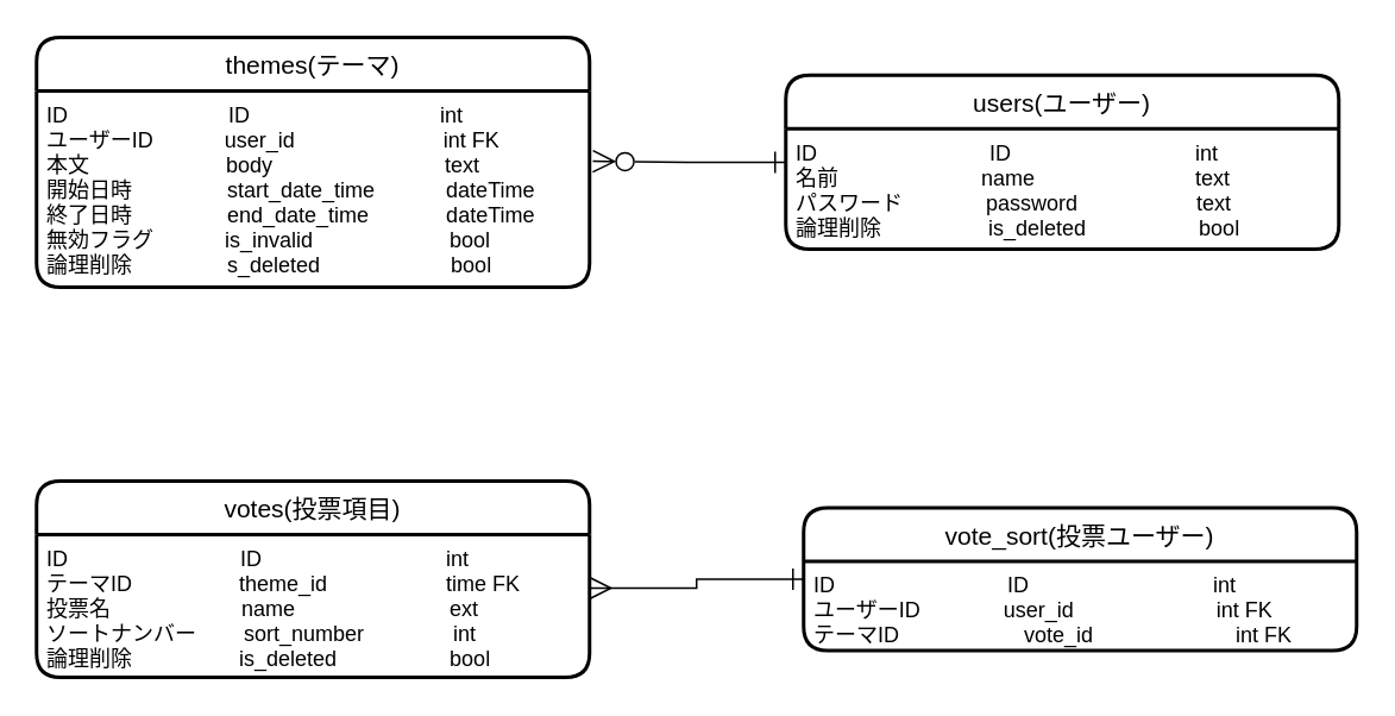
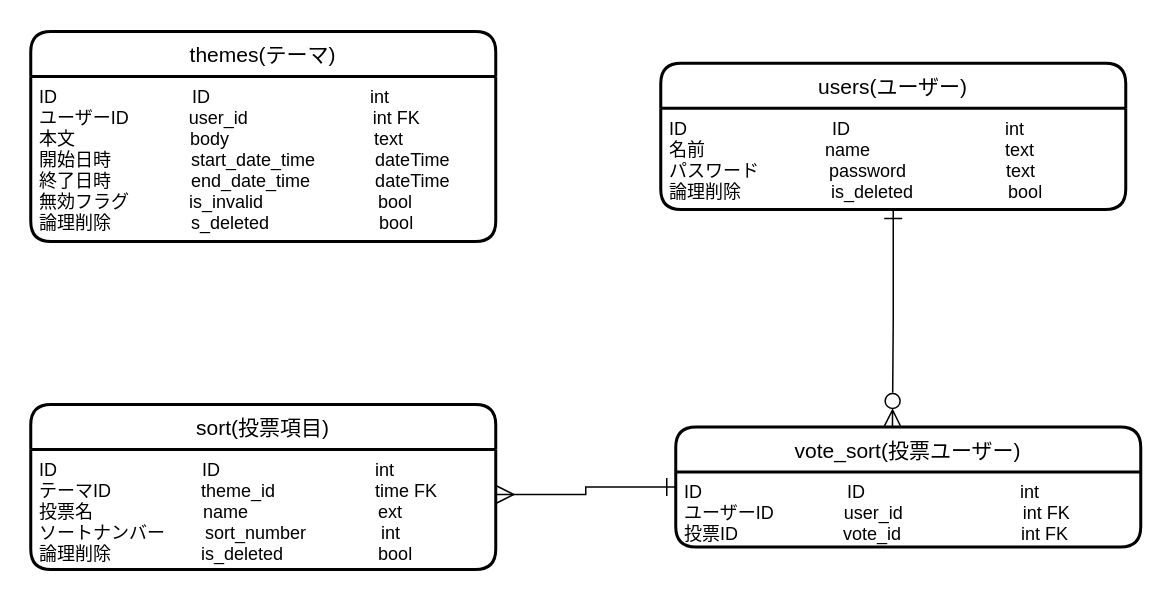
  <mxCell id="0" />
  <mxCell id="1" parent="0" />
  <mxCell id="2" value="themes(テーマ)" style="swimlane;childLayout=stackLayout;horizontal=1;startSize=30;horizontalStack=0;rounded=1;fontSize=14;fontStyle=0;strokeWidth=2;resizeParent=0;resizeLast=1;shadow=0;dashed=0;align=center;" parent="1" vertex="1"><mxGeometry x="20" y="20.25" width="310" height="140" as="geometry" /></mxCell>
  <mxCell id="3" value="ID                           ID                                int&#10;ユーザーID            user_id                         int FK&#10;本文                       body                             text&#10;開始日時                start_date_time            dateTime&#10;終了日時                end_date_time             dateTime&#10;無効フラグ            is_invalid                       bool&#10;論理削除                s_deleted                      bool" style="align=left;strokeColor=none;fillColor=none;spacingLeft=4;fontSize=12;verticalAlign=top;resizable=0;rotatable=0;part=1;" parent="2" vertex="1"><mxGeometry y="30" width="310" height="110" as="geometry" /></mxCell>
- <mxCell id="4" style="edgeStyle=orthogonalEdgeStyle;rounded=0;orthogonalLoop=1;jettySize=auto;html=1;exitX=0;exitY=0.5;exitDx=0;exitDy=0;entryX=1.006;entryY=0.359;entryDx=0;entryDy=0;entryPerimeter=0;endArrow=ERzeroToMany;endFill=0;startArrow=ERone;startFill=0;startSize=10;jumpSize=13;endSize=10;" edge="1" parent="1" source="6" target="3"><mxGeometry relative="1" as="geometry" /></mxCell>
+ <mxCell id="5" style="edgeStyle=orthogonalEdgeStyle;rounded=0;orthogonalLoop=1;jettySize=auto;html=1;entryX=0.466;entryY=0.008;entryDx=0;entryDy=0;entryPerimeter=0;startArrow=ERone;startFill=0;endArrow=ERzeroToMany;endFill=0;endSize=10;startSize=10;" edge="1" parent="1" source="6" target="8"><mxGeometry relative="1" as="geometry" /></mxCell>
  <mxCell id="6" value="users(ユーザー)" style="swimlane;childLayout=stackLayout;horizontal=1;startSize=30;horizontalStack=0;rounded=1;fontSize=14;fontStyle=0;strokeWidth=2;resizeParent=0;resizeLast=1;shadow=0;dashed=0;align=center;" vertex="1" parent="1"><mxGeometry x="440" y="41.5" width="310" height="97.5" as="geometry" /></mxCell>
  <mxCell id="7" value="ID                             ID                               int&#10;名前                        name                           text&#10;パスワード              password                    text&#10;論理削除                  is_deleted                   bool" style="align=left;strokeColor=none;fillColor=none;spacingLeft=4;fontSize=12;verticalAlign=top;resizable=0;rotatable=0;part=1;" vertex="1" parent="6"><mxGeometry y="30" width="310" height="67.5" as="geometry" /></mxCell>
  <mxCell id="8" value="vote_sort(投票ユーザー)" style="swimlane;childLayout=stackLayout;horizontal=1;startSize=30;horizontalStack=0;rounded=1;fontSize=14;fontStyle=0;strokeWidth=2;resizeParent=0;resizeLast=1;shadow=0;dashed=0;align=center;" vertex="1" parent="1"><mxGeometry x="450" y="284" width="310" height="80" as="geometry" /></mxCell>
- <mxCell id="9" value="ID                             ID                               int&#10;ユーザーID              user_id                        int FK&#10;テーマID                     vote_id                        int FK" style="align=left;strokeColor=none;fillColor=none;spacingLeft=4;fontSize=12;verticalAlign=top;resizable=0;rotatable=0;part=1;" vertex="1" parent="8"><mxGeometry y="30" width="310" height="50" as="geometry" /></mxCell>
- <mxCell id="10" value="votes(投票項目)" style="swimlane;childLayout=stackLayout;horizontal=1;startSize=30;horizontalStack=0;rounded=1;fontSize=14;fontStyle=0;strokeWidth=2;resizeParent=0;resizeLast=1;shadow=0;dashed=0;align=center;" vertex="1" parent="1"><mxGeometry x="20" y="269" width="310" height="110" as="geometry" /></mxCell>
+ <mxCell id="9" value="ID                             ID                               int&#10;ユーザーID              user_id                        int FK&#10;投票ID                     vote_id                        int FK" style="align=left;strokeColor=none;fillColor=none;spacingLeft=4;fontSize=12;verticalAlign=top;resizable=0;rotatable=0;part=1;" vertex="1" parent="8"><mxGeometry y="30" width="310" height="50" as="geometry" /></mxCell>
+ <mxCell id="10" value="sort(投票項目)" style="swimlane;childLayout=stackLayout;horizontal=1;startSize=30;horizontalStack=0;rounded=1;fontSize=14;fontStyle=0;strokeWidth=2;resizeParent=0;resizeLast=1;shadow=0;dashed=0;align=center;" vertex="1" parent="1"><mxGeometry x="20" y="269" width="310" height="110" as="geometry" /></mxCell>
  <mxCell id="11" value="ID                             ID                               int&#10;テーマID                  theme_id                    time FK&#10;投票名                      name                          ext&#10;ソートナンバー        sort_number               int&#10;論理削除                  is_deleted                   bool" style="align=left;strokeColor=none;fillColor=none;spacingLeft=4;fontSize=12;verticalAlign=top;resizable=0;rotatable=0;part=1;" vertex="1" parent="10"><mxGeometry y="30" width="310" height="80" as="geometry" /></mxCell>
  <mxCell id="12" style="edgeStyle=orthogonalEdgeStyle;rounded=0;orthogonalLoop=1;jettySize=auto;html=1;startArrow=ERmany;startFill=0;endArrow=ERone;endFill=0;startSize=10;endSize=10;" edge="1" parent="1" source="11" target="9"><mxGeometry relative="1" as="geometry"><Array as="points"><mxPoint x="390" y="329" /><mxPoint x="390" y="324" /></Array></mxGeometry></mxCell>
